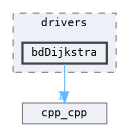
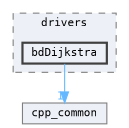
  digraph {
    compound=true
    fontname="DejaVu Sans Mono"
    node [fillcolor="#edf0f7" fontname="DejaVu Sans Mono" fontsize=10 shape=box]
    n1 [color=grey25 height=0.2 label=bdDijkstra style="filled,bold" width=0.4]
-   n2 [color=grey50 height=0.2 label=cpp_cpp style=filled width=0.4]
+   n2 [color=grey50 height=0.2 label=cpp_common style=filled width=0.4]
    subgraph cluster_1 {
      bgcolor="#edf0f7"
      fontsize=10
      label=drivers
      pencolor=grey50
      style="filled,dashed"
      n1
    }
    n1 -> n2 [color=steelblue1 fontcolor=steelblue1 fontname="DejaVu Sans Mono" fontsize=10 headlabel=1 labeldistance=1.5 labelfontname=Helvetica labelfontsize=10]
  }
